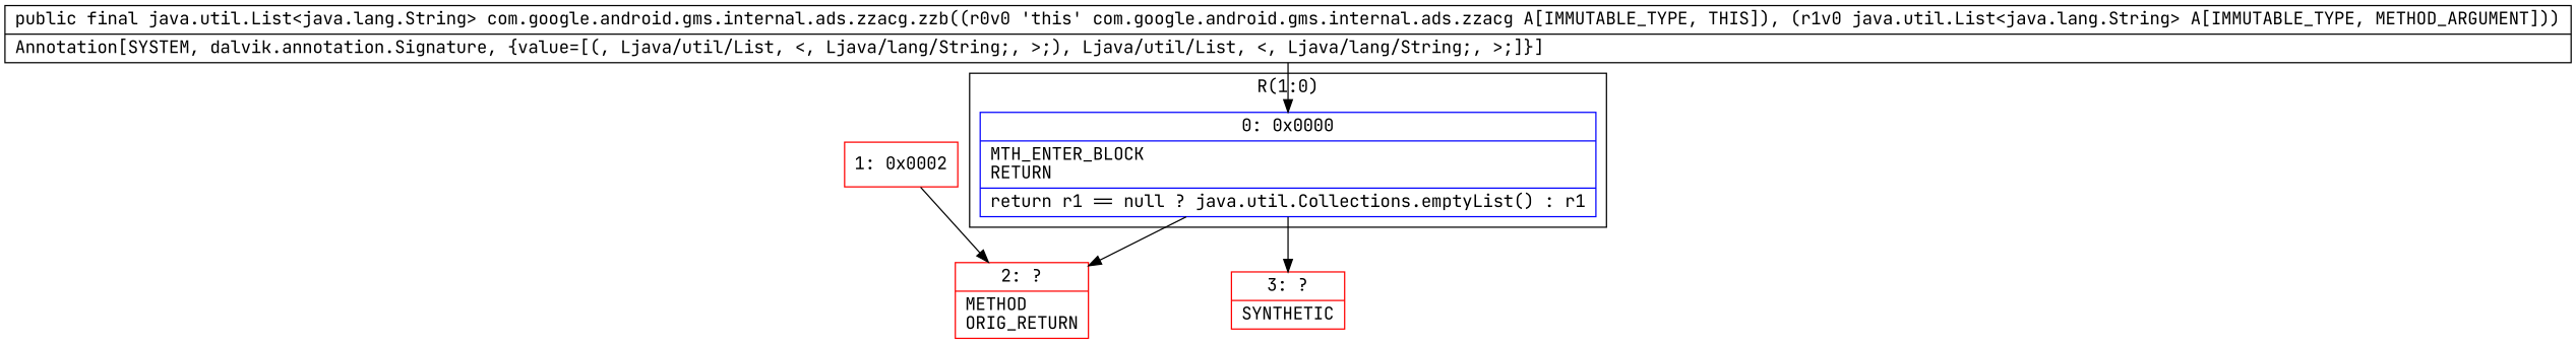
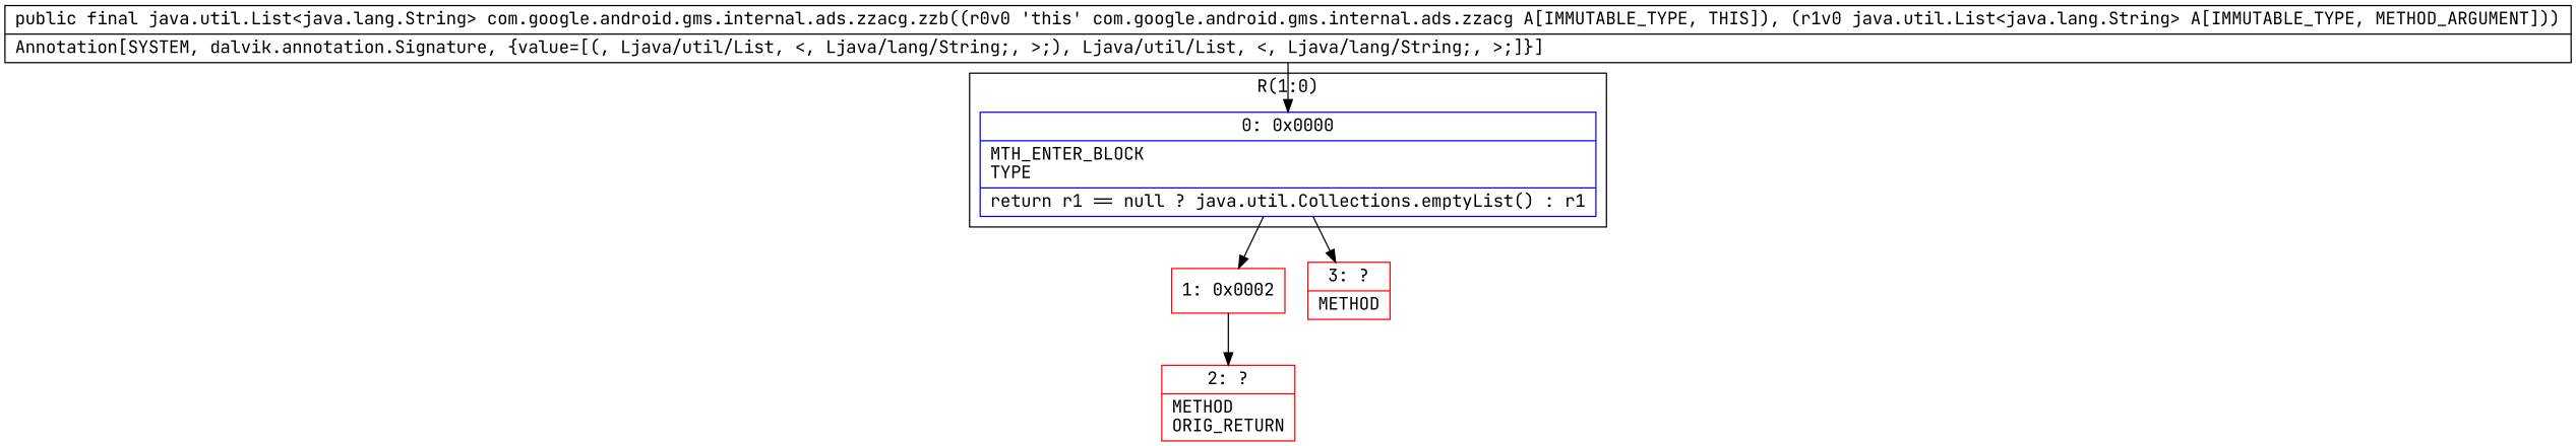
  digraph {
    fontname="JetBrains Mono"
    node [color=red fontname="JetBrains Mono" shape=record]
    edge [fontname="JetBrains Mono"]
-   n1 [color=blue label="{0\:\ 0x0000|MTH_ENTER_BLOCK\lRETURN\l|return r1 == null ? java.util.Collections.emptyList() : r1\l}"]
+   n1 [color=blue label="{0\:\ 0x0000|MTH_ENTER_BLOCK\lTYPE\l|return r1 == null ? java.util.Collections.emptyList() : r1\l}"]
    n2 [label="{1\:\ 0x0002}"]
-   n3 [label="{3\:\ ?|SYNTHETIC\l}"]
+   n3 [label="{3\:\ ?|METHOD\l}"]
    n4 [label="{2\:\ ?|METHOD\lORIG_RETURN\l}"]
    n5 [label="{public final java.util.List\<java.lang.String\> com.google.android.gms.internal.ads.zzacg.zzb((r0v0 'this' com.google.android.gms.internal.ads.zzacg A[IMMUTABLE_TYPE, THIS]), (r1v0 java.util.List\<java.lang.String\> A[IMMUTABLE_TYPE, METHOD_ARGUMENT]))  | Annotation[SYSTEM, dalvik.annotation.Signature, \{value=[(, Ljava\/util\/List, \<, Ljava\/lang\/String;, \>;), Ljava\/util\/List, \<, Ljava\/lang\/String;, \>;]\}]\l}" color=""]
    subgraph cluster_1 {
      label="R(1:0)"
      n1
    }
-   n1 -> n4
+   n1 -> n2
    n1 -> n3
    n2 -> n4
    n5 -> n1
  }
